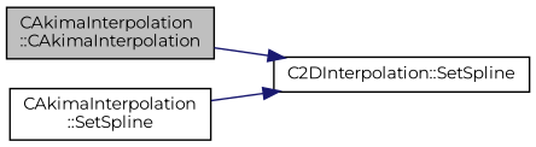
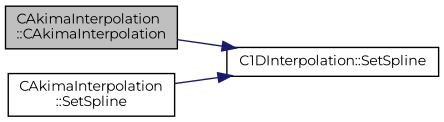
  digraph {
    fontname=Montserrat
    rankdir=LR
    node [color=black fillcolor=white fontname=Montserrat fontsize=10 shape=record style=filled]
    edge [color=midnightblue fontname=Montserrat fontsize=10 labelfontname=Helvetica labelfontsize=10 style=solid]
    n1 [fillcolor=grey75 fontcolor=black height=0.2 label="CAkimaInterpolation\l::CAkimaInterpolation" width=0.4]
-   n2 [height=0.2 label="C2DInterpolation::SetSpline" width=0.4]
+   n2 [height=0.2 label="C1DInterpolation::SetSpline" width=0.4]
    n3 [height=0.2 label="CAkimaInterpolation\l::SetSpline" width=0.4]
    n1 -> n2
    n3 -> n2
  }
